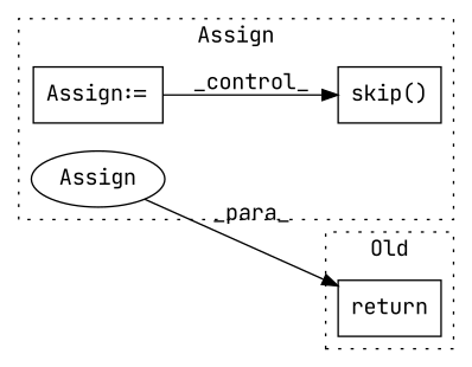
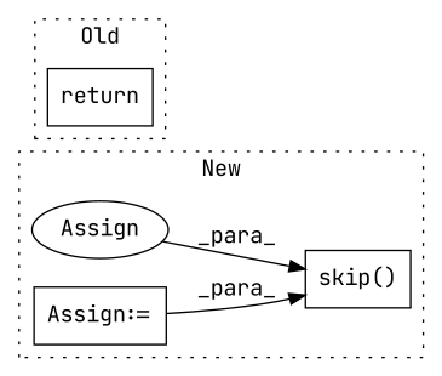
  digraph {
    fontname="JetBrains Mono"
    rankdir=LR
    node [fontname="JetBrains Mono" shape=box]
    edge [fontname="JetBrains Mono"]
    n1 [a=75 l="12,1" label="skip()" s="536,599"]
    n2 [a=66 l=51 label=Assign s=548 shape=ellipse]
    n3 [a=68 l=3 label="Assign:=" s=410]
    n4 [a=93 l=7 label=return s=264]
    subgraph cluster_1 {
-     label=Assign
+     label=New
      style=dotted
      n1
      n2
      n3
    }
    subgraph cluster_2 {
      label=Old
      style=dotted
      n4
    }
-   n2 -> n4 [label=_para_]
-   n3 -> n1 [label=_control_]
+   n2 -> n1 [label=_para_]
+   n3 -> n1 [label=_para_]
  }
